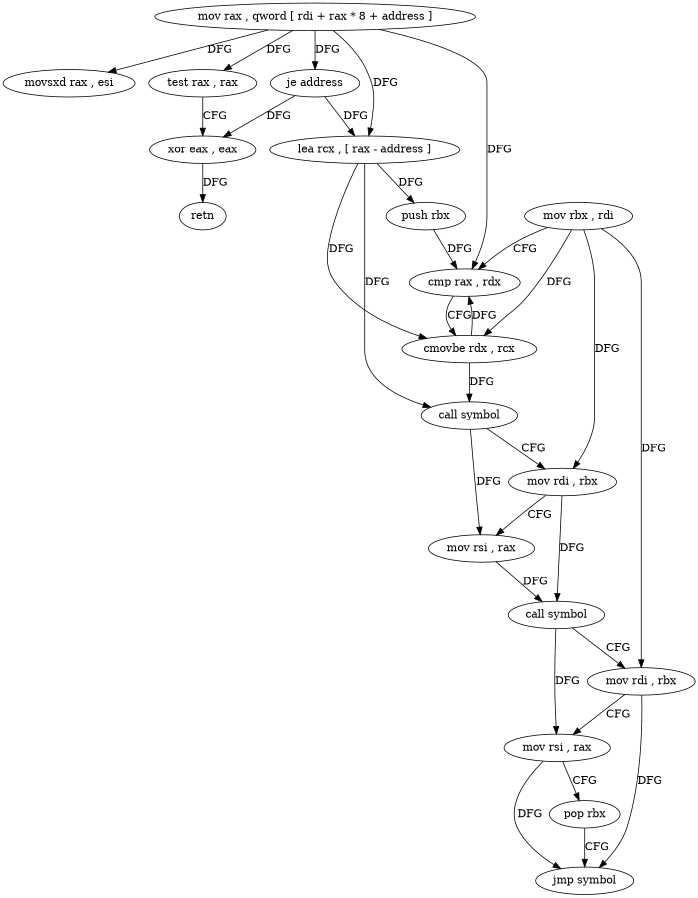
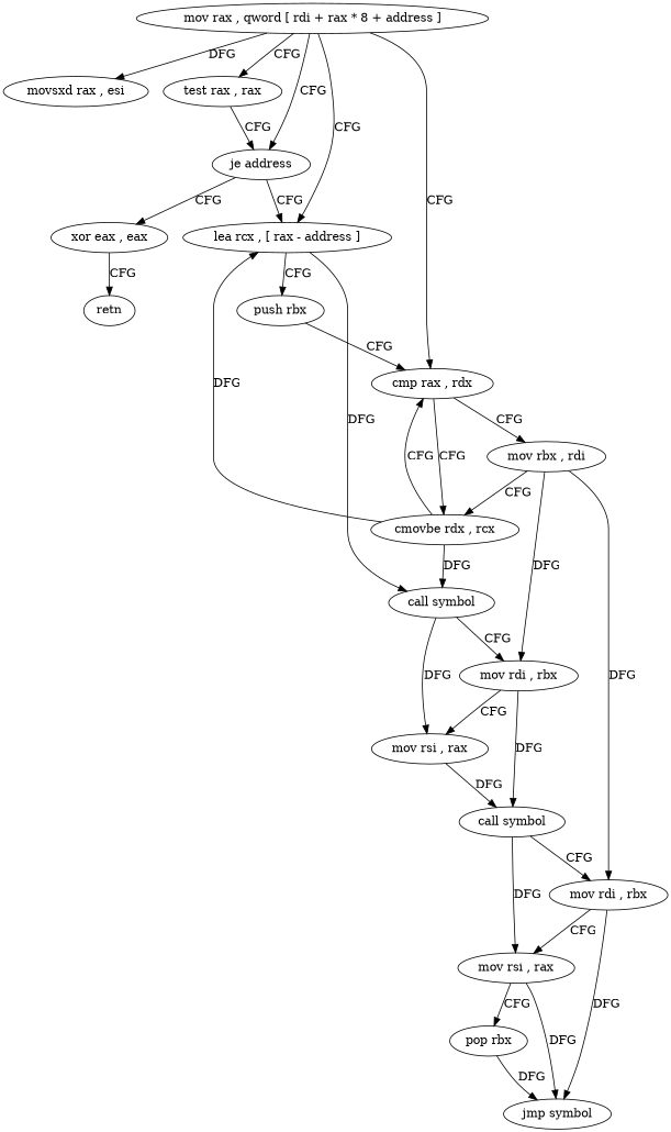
  digraph {
    n1 [label="movsxd rax , esi"]
    n2 [label="mov rax , qword [ rdi + rax * 8 + address ]"]
    n3 [label="test rax , rax"]
    n4 [label="je address"]
    n5 [label="lea rcx , [ rax - address ]"]
    n6 [label="cmp rax , rdx"]
    n7 [label="xor eax , eax"]
    n8 [label="push rbx"]
    n9 [label="cmovbe rdx , rcx"]
    n10 [label="call symbol"]
    n11 [label="mov rbx , rdi"]
    n12 [label=retn]
    n13 [label="mov rdi , rbx"]
    n14 [label="mov rsi , rax"]
    n15 [label="mov rdi , rbx"]
    n16 [label="call symbol"]
    n17 [label="mov rsi , rax"]
    n18 [label="jmp symbol"]
    n19 [label="pop rbx"]
    n2 -> n1 [label=DFG]
-   n2 -> n3 [label=DFG]
-   n2 -> n4 [label=DFG]
-   n2 -> n5 [label=DFG]
-   n2 -> n6 [label=DFG]
-   n3 -> n7 [label=CFG]
-   n4 -> n5 [label=DFG]
-   n4 -> n7 [label=DFG]
-   n5 -> n8 [label=DFG]
-   n5 -> n9 [label=DFG]
+   n2 -> n3 [label=CFG]
+   n2 -> n4 [label=CFG]
+   n2 -> n5 [label=CFG]
+   n2 -> n6 [label=CFG]
+   n3 -> n4 [label=CFG]
+   n4 -> n5 [label=CFG]
+   n4 -> n7 [label=CFG]
+   n5 -> n8 [label=CFG]
+   n9 -> n5 [label=DFG]
    n5 -> n10 [label=DFG]
    n6 -> n9 [label=CFG]
-   n11 -> n6 [label=CFG]
-   n7 -> n12 [label=DFG]
-   n8 -> n6 [label=DFG]
-   n9 -> n6 [label=DFG]
+   n6 -> n11 [label=CFG]
+   n7 -> n12 [label=CFG]
+   n8 -> n6 [label=CFG]
+   n9 -> n6 [label=CFG]
    n9 -> n10 [label=DFG]
    n10 -> n13 [label=CFG]
    n10 -> n14 [label=DFG]
-   n11 -> n9 [label=DFG]
+   n11 -> n9 [label=CFG]
    n11 -> n13 [label=DFG]
    n11 -> n15 [label=DFG]
    n13 -> n14 [label=CFG]
    n13 -> n16 [label=DFG]
    n14 -> n16 [label=DFG]
    n15 -> n17 [label=CFG]
    n15 -> n18 [label=DFG]
    n16 -> n15 [label=CFG]
    n16 -> n17 [label=DFG]
    n17 -> n18 [label=DFG]
    n17 -> n19 [label=CFG]
-   n19 -> n18 [label=CFG]
+   n19 -> n18 [label=DFG]
  }
